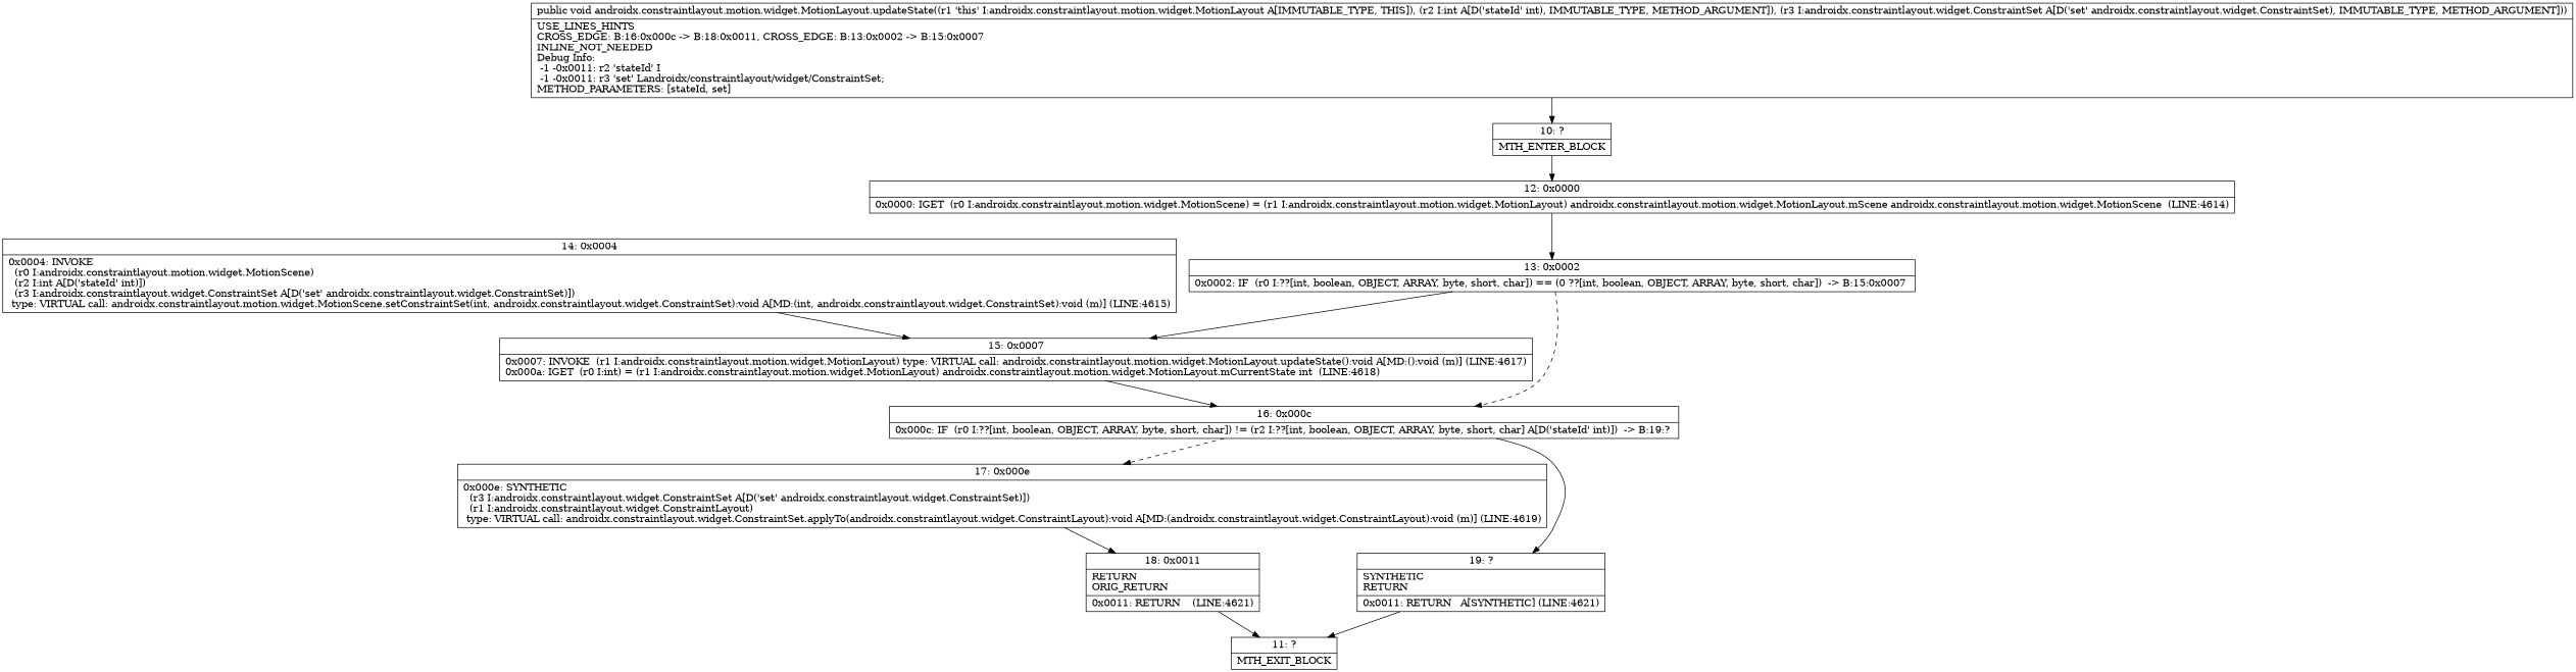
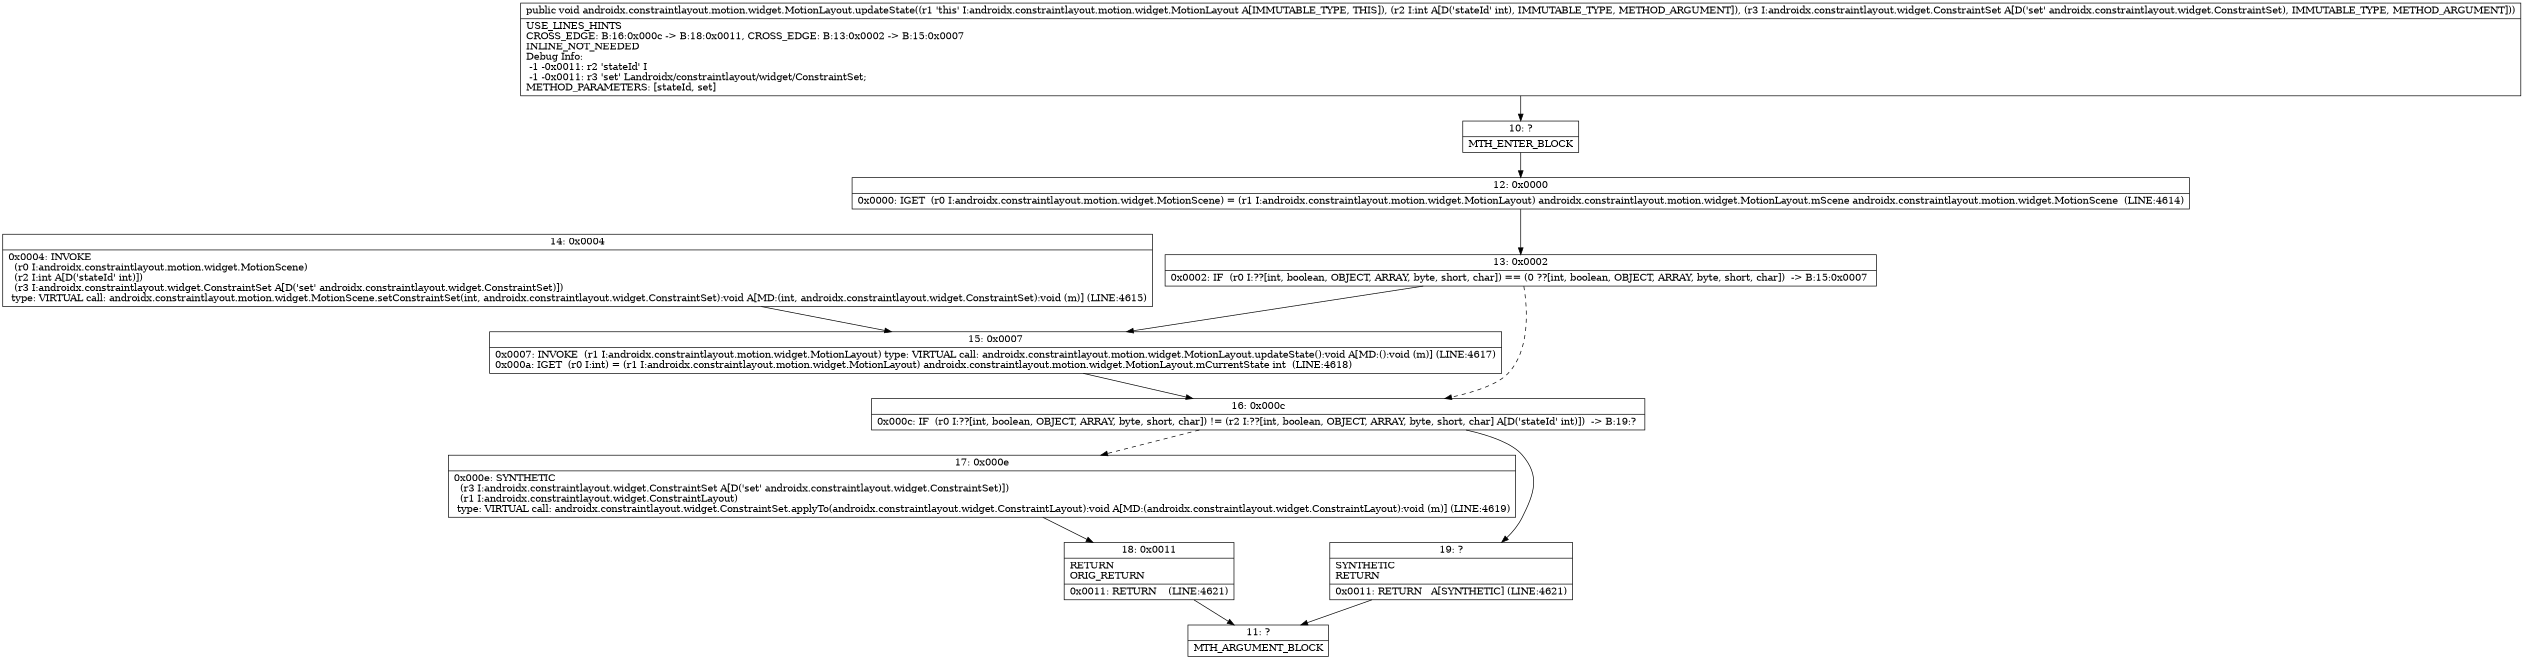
  digraph {
    fontname="DejaVu Serif"
    node [fontname="DejaVu Serif" shape=record]
    edge [fontname="DejaVu Serif"]
    n1 [label="{10\:\ ?|MTH_ENTER_BLOCK\l}"]
    n2 [label="{12\:\ 0x0000|0x0000: IGET  (r0 I:androidx.constraintlayout.motion.widget.MotionScene) = (r1 I:androidx.constraintlayout.motion.widget.MotionLayout) androidx.constraintlayout.motion.widget.MotionLayout.mScene androidx.constraintlayout.motion.widget.MotionScene  (LINE:4614)\l}"]
    n3 [label="{13\:\ 0x0002|0x0002: IF  (r0 I:??[int, boolean, OBJECT, ARRAY, byte, short, char]) == (0 ??[int, boolean, OBJECT, ARRAY, byte, short, char])  \-\> B:15:0x0007 \l}"]
    n4 [label="{15\:\ 0x0007|0x0007: INVOKE  (r1 I:androidx.constraintlayout.motion.widget.MotionLayout) type: VIRTUAL call: androidx.constraintlayout.motion.widget.MotionLayout.updateState():void A[MD:():void (m)] (LINE:4617)\l0x000a: IGET  (r0 I:int) = (r1 I:androidx.constraintlayout.motion.widget.MotionLayout) androidx.constraintlayout.motion.widget.MotionLayout.mCurrentState int  (LINE:4618)\l}"]
    n5 [label="{16\:\ 0x000c|0x000c: IF  (r0 I:??[int, boolean, OBJECT, ARRAY, byte, short, char]) != (r2 I:??[int, boolean, OBJECT, ARRAY, byte, short, char] A[D('stateId' int)])  \-\> B:19:? \l}"]
    n6 [label="{14\:\ 0x0004|0x0004: INVOKE  \l  (r0 I:androidx.constraintlayout.motion.widget.MotionScene)\l  (r2 I:int A[D('stateId' int)])\l  (r3 I:androidx.constraintlayout.widget.ConstraintSet A[D('set' androidx.constraintlayout.widget.ConstraintSet)])\l type: VIRTUAL call: androidx.constraintlayout.motion.widget.MotionScene.setConstraintSet(int, androidx.constraintlayout.widget.ConstraintSet):void A[MD:(int, androidx.constraintlayout.widget.ConstraintSet):void (m)] (LINE:4615)\l}"]
    n7 [label="{17\:\ 0x000e|0x000e: SYNTHETIC  \l  (r3 I:androidx.constraintlayout.widget.ConstraintSet A[D('set' androidx.constraintlayout.widget.ConstraintSet)])\l  (r1 I:androidx.constraintlayout.widget.ConstraintLayout)\l type: VIRTUAL call: androidx.constraintlayout.widget.ConstraintSet.applyTo(androidx.constraintlayout.widget.ConstraintLayout):void A[MD:(androidx.constraintlayout.widget.ConstraintLayout):void (m)] (LINE:4619)\l}"]
    n8 [label="{19\:\ ?|SYNTHETIC\lRETURN\l|0x0011: RETURN   A[SYNTHETIC] (LINE:4621)\l}"]
    n9 [label="{18\:\ 0x0011|RETURN\lORIG_RETURN\l|0x0011: RETURN    (LINE:4621)\l}"]
-   n10 [label="{11\:\ ?|MTH_EXIT_BLOCK\l}"]
+   n10 [label="{11\:\ ?|MTH_ARGUMENT_BLOCK\l}"]
    n11 [label="{public void androidx.constraintlayout.motion.widget.MotionLayout.updateState((r1 'this' I:androidx.constraintlayout.motion.widget.MotionLayout A[IMMUTABLE_TYPE, THIS]), (r2 I:int A[D('stateId' int), IMMUTABLE_TYPE, METHOD_ARGUMENT]), (r3 I:androidx.constraintlayout.widget.ConstraintSet A[D('set' androidx.constraintlayout.widget.ConstraintSet), IMMUTABLE_TYPE, METHOD_ARGUMENT]))  | USE_LINES_HINTS\lCROSS_EDGE: B:16:0x000c \-\> B:18:0x0011, CROSS_EDGE: B:13:0x0002 \-\> B:15:0x0007\lINLINE_NOT_NEEDED\lDebug Info:\l  \-1 \-0x0011: r2 'stateId' I\l  \-1 \-0x0011: r3 'set' Landroidx\/constraintlayout\/widget\/ConstraintSet;\lMETHOD_PARAMETERS: [stateId, set]\l}"]
    n1 -> n2
    n2 -> n3
    n3 -> n4
    n3 -> n5 [style=dashed]
    n4 -> n5
    n5 -> n7 [style=dashed]
    n5 -> n8
    n6 -> n4
    n7 -> n9
    n8 -> n10
    n9 -> n10
    n11 -> n1
  }
